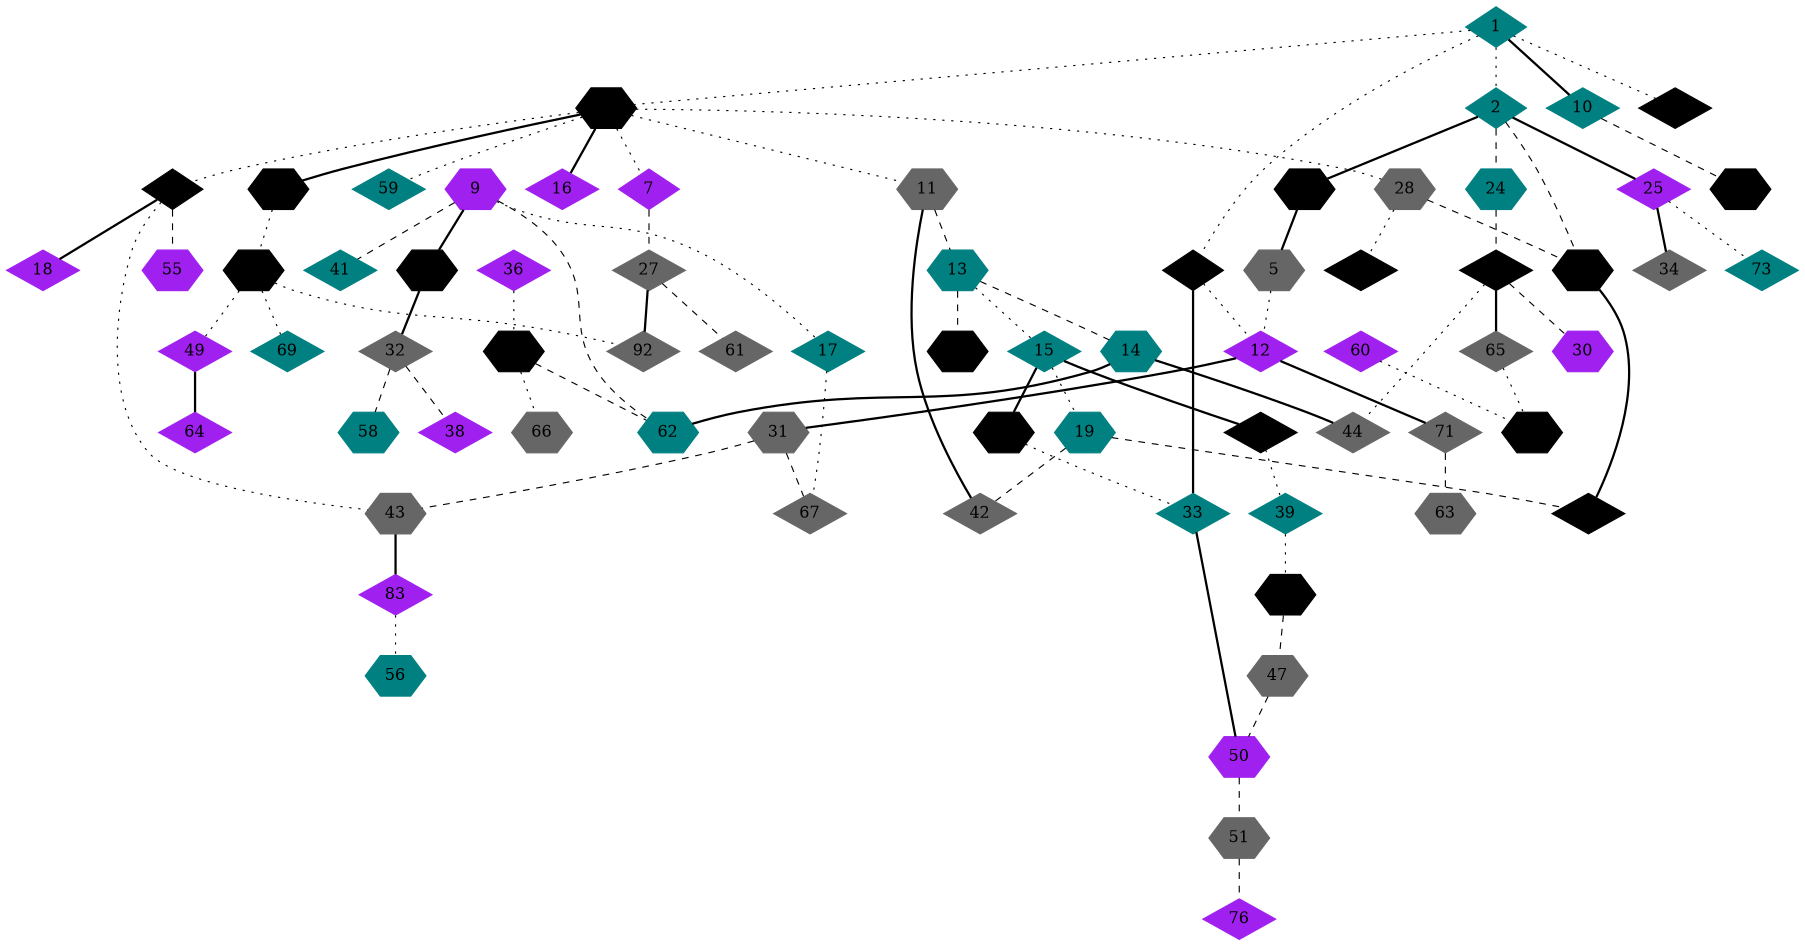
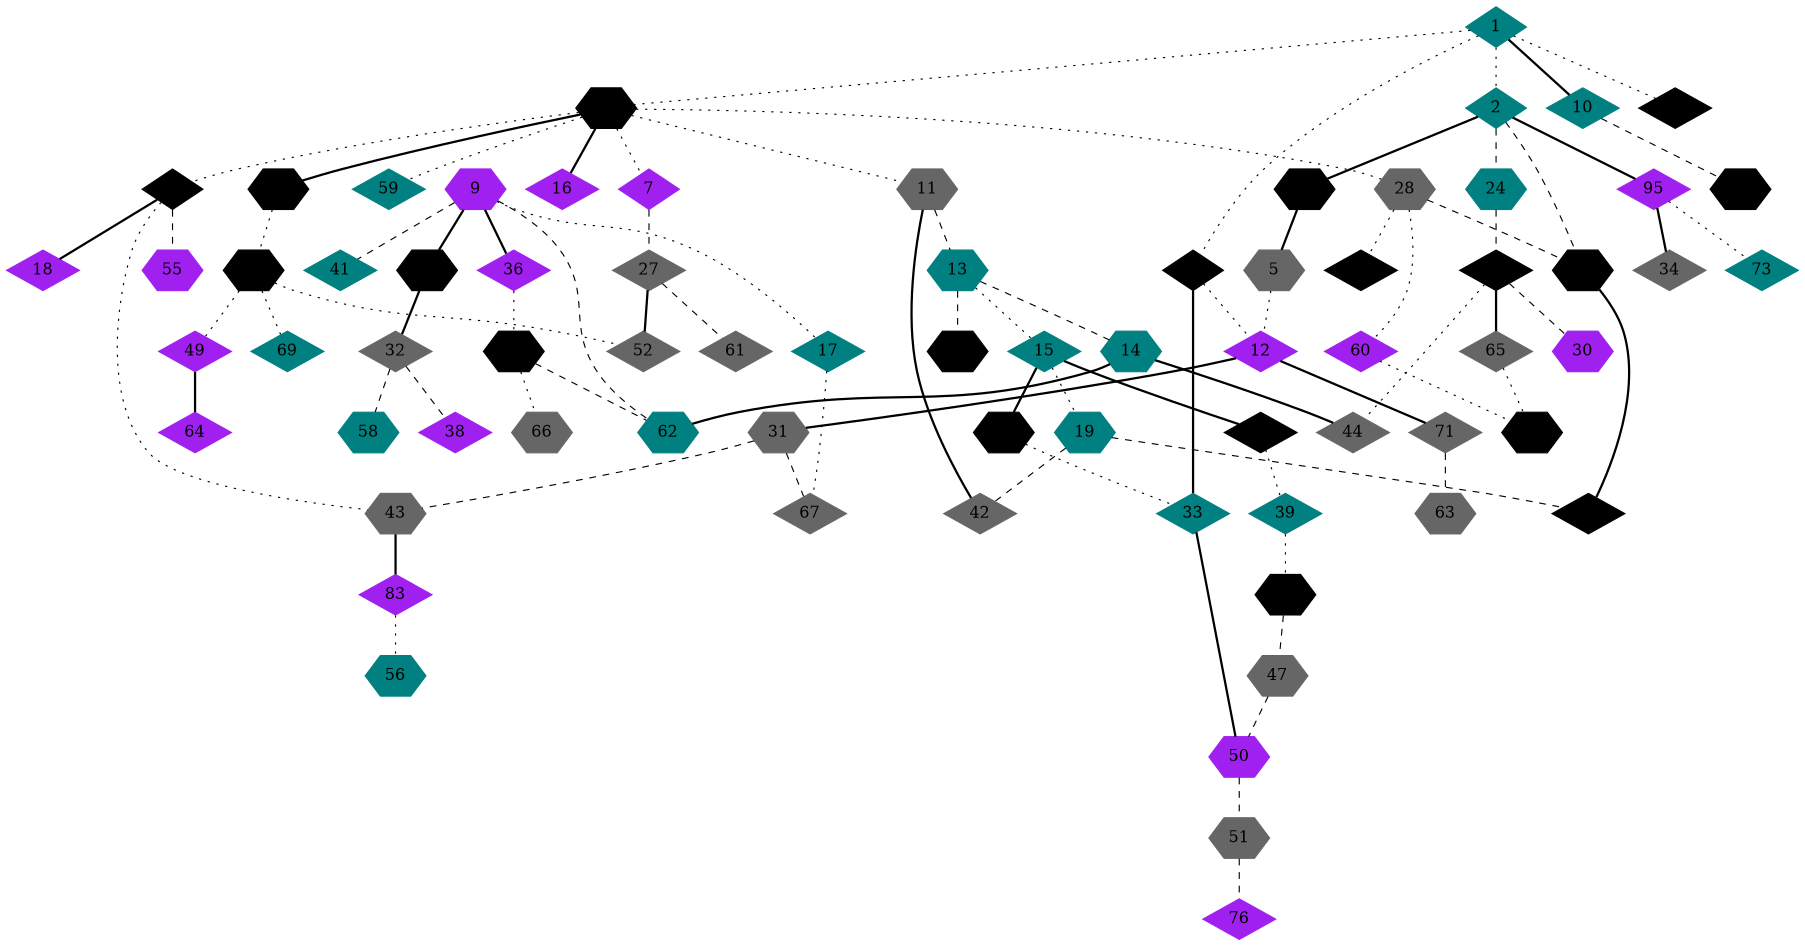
  graph {
    node [color=black shape=diamond style=filled]
    edge [style=dotted weight=1.0]
    1 [color=teal]
    2 [color=teal]
    4 [shape=hexagon]
    6
    10 [color=teal]
    37
    3 [shape=hexagon]
    24 [color=teal shape=hexagon]
-   25 [color=purple]
+   25 [color=purple label=95]
    48 [shape=hexagon]
    7 [color=purple]
    8
    11 [color=gray40 shape=hexagon]
    16 [color=purple]
    20 [shape=hexagon]
    28 [color=gray40 shape=hexagon]
    59 [color=teal]
    12 [color=purple]
    33 [color=teal]
    26 [shape=hexagon]
    5 [color=gray40 shape=hexagon]
    29
    34 [color=gray40]
    73 [color=teal]
    70
    27 [color=gray40]
    18 [color=purple]
    43 [color=gray40 shape=hexagon]
    55 [color=purple shape=hexagon]
    13 [color=teal shape=hexagon]
    42 [color=gray40]
    45 [shape=hexagon]
    54
    60 [color=purple]
    9 [color=purple shape=hexagon]
    17 [color=teal]
    22 [shape=hexagon]
    36 [color=purple]
    41 [color=teal]
    62 [color=teal shape=hexagon]
    31 [color=gray40 shape=hexagon]
    71 [color=gray40]
    63 [color=gray40 shape=hexagon]
    50 [color=purple shape=hexagon]
-   52 [color=gray40 label=92]
+   52 [color=gray40]
    61 [color=gray40]
    n47 [color=purple label=83]
    67 [color=gray40]
    32 [color=gray40]
    46 [shape=hexagon]
    14 [color=teal shape=hexagon]
    15 [color=teal]
    57 [shape=hexagon]
    44 [color=gray40]
    19 [color=teal shape=hexagon]
    21 [shape=hexagon]
    23
    39 [color=teal]
    49 [color=purple]
    69 [color=teal]
    38 [color=purple]
    58 [color=teal shape=hexagon]
    40 [shape=hexagon]
    30 [color=purple shape=hexagon]
    65 [color=gray40]
    68 [shape=hexagon]
    51 [color=gray40 shape=hexagon]
    66 [color=gray40 shape=hexagon]
    47 [color=gray40 shape=hexagon]
    56 [color=teal shape=hexagon]
    64 [color=purple]
    n72 [color=purple label=76]
    1 -- 2
    1 -- 4
    1 -- 6
    1 -- 10 [style=bold]
    1 -- 37
    2 -- 3 [style=bold]
    2 -- 24 [style=dashed]
    2 -- 25 [style=bold]
    2 -- 48 [style=dashed]
    4 -- 7 [weight=2.0]
    4 -- 8 [weight=2.0]
    4 -- 11
    4 -- 16 [style=bold]
    4 -- 20 [style=bold]
    4 -- 28
    4 -- 59
    6 -- 12
    6 -- 33 [style=bold weight=3.0]
    10 -- 26 [style=dashed]
    3 -- 5 [style=bold]
    24 -- 29 [style=dashed]
    25 -- 34 [style=bold]
    25 -- 73
    48 -- 70 [style=bold]
    7 -- 27 [style=dashed]
    8 -- 18 [style=bold]
    8 -- 43
    8 -- 55 [style=dashed]
    11 -- 13 [style=dashed weight=2.0]
    11 -- 42 [style=bold]
    20 -- 45
    28 -- 48 [style=dashed]
    28 -- 54
+   28 -- 60
    12 -- 31 [style=bold weight=2.0]
    12 -- 71 [style=bold]
    33 -- 50 [style=bold]
    5 -- 12
    29 -- 44
    29 -- 30 [style=dashed]
    29 -- 65 [style=bold]
    27 -- 52 [style=bold weight=2.0]
    27 -- 61 [style=dashed]
    43 -- n47 [style=bold]
    13 -- 14 [style=dashed]
    13 -- 15
    13 -- 57 [style=dashed]
    45 -- 52
    45 -- 49
    45 -- 69
    60 -- 68
    9 -- 17
    9 -- 22 [style=bold weight=2.0]
+   9 -- 36 [style=bold]
    9 -- 41 [style=dashed]
    9 -- 62 [style=dashed]
    17 -- 67
    22 -- 32 [style=bold]
    36 -- 46
    31 -- 43 [style=dashed]
    31 -- 67 [style=dashed]
    71 -- 63 [style=dashed]
    50 -- 51 [style=dashed]
    n47 -- 56
    32 -- 38 [style=dashed]
    32 -- 58 [style=dashed weight=2.0]
    46 -- 62 [style=dashed]
    46 -- 66
    14 -- 62 [style=bold weight=2.0]
    14 -- 44 [style=bold]
    15 -- 19 [weight=2.0]
    15 -- 21 [style=bold]
    15 -- 23 [style=bold]
    19 -- 70 [style=dashed]
    19 -- 42 [style=dashed]
    21 -- 33
    23 -- 39
    39 -- 40 [weight=2.0]
    49 -- 64 [style=bold weight=2.0]
    40 -- 47 [style=dashed]
    65 -- 68
    51 -- n72 [style=dashed]
    47 -- 50 [style=dashed]
  }
